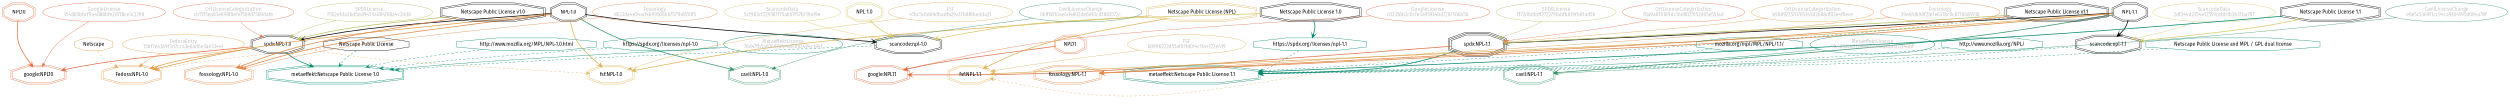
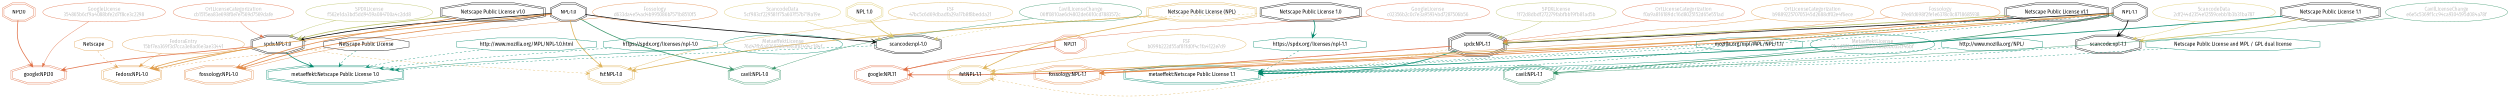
  strict digraph {
    fontname="Fira Sans"
    splines=curved
    node [fontname="Fira Sans" shape=doubleoctagon]
    edge [color="#00876c" fontname="Fira Sans" weight=0.5 arrowhead=vee style=bold]
    n1 [color="#b8bf62" fillcolor="beige;1" fontcolor=gray label="SPDXLicense\nf562e1da3bd5dd9459a084700a4c2dd8" shape=ellipse]
    n2 [label="spdx:NPL-1.0"]
    n3 [color="#e06f45" label="google:NPL10"]
    n4 [color="#e09d4b" label="Fedora:NPL-1.0"]
    n5 [color="#deb256" label="fsf:NPL-1.0"]
    n6 [color="#00876c" label="metaeffekt:Netscape Public License 1.0"]
    n7 [label="NPL-1.0"]
    n8 [label="scancode:npl-1.0"]
    n9 [color="#e18745" label="fossology:NPL-1.0"]
    n10 [color="#379469" label="cavil:NPL-1.0"]
    n11 [label="Netscape Public License v1.0"]
    n12 [color="#b8bf62" fillcolor="beige;1" fontcolor=gray label="SPDXLicense\n1f72d8dbdf272279fabfbb19fb81ad5b" shape=ellipse]
    n13 [label="spdx:NPL-1.1" shape=tripleoctagon]
    n14 [color="#e06f45" label="google:NPL11"]
    n15 [color="#deb256" label="fsf:NPL-1.1"]
    n16 [color="#00876c" label="metaeffekt:Netscape Public License 1.1"]
    n17 [label="NPL-1.1"]
    n18 [label="scancode:npl-1.1"]
    n19 [color="#e18745" label="fossology:NPL-1.1"]
    n20 [color="#379469" label="cavil:NPL-1.1"]
    n21 [label="Netscape Public License v1.1"]
    n22 [color="#e06f45" fillcolor="beige;1" fontcolor=gray label="GoogleLicense\n354865b6cf9a4088bfe2d7f8ce3c2298" shape=ellipse]
    n23 [color="#e06f45" label=NPL10]
    n24 [color="#e06f45" fillcolor="beige;1" fontcolor=gray label="GoogleLicense\nc02356b2c0c7e3a95934bd7287506b56" shape=ellipse]
    n25 [color="#e06f45" label=NPL11]
    n26 [color="#e09d4b" fillcolor="beige;1" fontcolor=gray label="FedoraEntry\n15bf7ea369f3d7cca3e8ad6e3ae33441" shape=ellipse]
    n27 [label="Netscape Public License" shape=octagon]
    n28 [color="#e09d4b" label=Netscape shape=octagon]
    n29 [color="#deb256" fillcolor="beige;1" fontcolor=gray label="FSF\n47bc5c6d69dbadfa29a17b8f8bedda21" shape=ellipse]
    n30 [color="#deb256" label="Netscape Public License (NPL)"]
    n31 [color="#deb256" fillcolor="beige;1" fontcolor=gray label="FSF\nb099b222d55af81fd0f4c1fa4122e7d9" shape=ellipse]
    n32 [color="#dac767" fillcolor="beige;1" fontcolor=gray label="ScancodeData\n5cf983cf229581f75a607f57b719a19e" shape=ellipse]
    n33 [color="#dac767" label="NPL 1.0"]
    n34 [label="Netscape Public License 1.0"]
    n35 [color="#00876c" label="https://spdx.org/licenses/npl-1.1" shape=octagon]
    n36 [color="#dac767" fillcolor="beige;1" fontcolor=gray label="ScancodeData\n2df244d2354e12559cebb1b3b31ba787" shape=ellipse]
    n37 [label="Netscape Public License 1.1"]
    n38 [color="#e18745" fillcolor="beige;1" fontcolor=gray label="Fossology\nd633da4e54ad4b995086b7571b8510f5" shape=ellipse]
    n39 [color="#e18745" fillcolor="beige;1" fontcolor=gray label="Fossology\n39e6fd698f2fe1e6378c0c8718685938" shape=ellipse]
    n40 [color="#e06f45" fillcolor="beige;1" fontcolor=gray label="OrtLicenseCategorization\ncb1515ea83e698f0e7e7569d7569dafe" shape=ellipse]
    n41 [color="#e06f45" fillcolor="beige;1" fontcolor=gray label="OrtLicenseCategorization\nf0a9a816189dc16d8025152d65e551ad" shape=ellipse]
    n42 [color="#e09d4b" fillcolor="beige;1" fontcolor=gray label="OrtLicenseCategorization\nb988922570705345d2688df02e4f6ece" shape=ellipse]
    n43 [color="#379469" fillcolor="beige;1" fontcolor=gray label="CavilLicenseChange\n06ff0810ae6d4802de6610cd7883572c" shape=ellipse]
    n44 [color="#379469" fillcolor="beige;1" fontcolor=gray label="CavilLicenseChange\ne6e5c5369f1cc94ca9304595d084a78f" shape=ellipse]
    n45 [color="#00876c" fillcolor="beige;1" fontcolor=gray label="MetaeffektLicense\n9b4d30be27694ea891a526bcd5cf46bf" shape=ellipse]
    n46 [color="#00876c" label="http://www.mozilla.org/NPL/" shape=octagon]
    n47 [color="#00876c" label="Netscape Public License and MPL / GPL dual license" shape=octagon]
    n48 [color="#00876c" label="mozilla.org/mpl/MPL/NPL/1.1/" shape=octagon]
    n49 [color="#00876c" fillcolor="beige;1" fontcolor=gray label="MetaeffektLicense\n76d47fb5a836920fe4e83f87494c184f" shape=ellipse]
    n50 [color="#00876c" label="http://www.mozilla.org/MPL/NPL-1.0.html" shape=octagon]
    n51 [color="#00876c" label="https://spdx.org/licenses/npl-1.0" shape=octagon]
    n1 -> n2 [color="#b8bf62" arrowhead="" style=""]
    n2 -> n3 [color="#e06f45" weight=0.7]
    n2 -> n4 [color="#e09d4b" weight=0.7]
    n2 -> n5 [color="#deb256" style=dashed]
    n2 -> n6 [weight=0.7]
    n7 -> n2 [weight=0.7 color=""]
    n7 -> n4 [color="#e09d4b" weight=0.7]
    n7 -> n5 [color="#deb256" weight=0.7]
    n7 -> n8 [weight=0.7 color=""]
    n7 -> n9 [color="#e18745" weight=0.7]
    n7 -> n10 [color="#379469" weight=0.7]
    n8 -> n6 [style=dashed]
    n11 -> n2 [color="#b8bf62" weight=0.7]
    n11 -> n9 [color="#e18745" weight=0.7]
    n12 -> n13 [color="#b8bf62" arrowhead="" style=""]
    n13 -> n14 [color="#e06f45" weight=0.7]
    n13 -> n15 [color="#deb256" style=dashed]
    n13 -> n16 [weight=0.7]
    n17 -> n13 [weight=0.7 color=""]
    n17 -> n15 [color="#deb256" weight=0.7]
+   n17 -> n16 [style=dashed]
    n17 -> n18 [weight=0.7 color=""]
    n17 -> n19 [color="#e18745" weight=0.7]
    n17 -> n20 [color="#379469" weight=0.7]
    n18 -> n16 [style=dashed]
    n21 -> n13 [color="#b8bf62" weight=0.7]
    n21 -> n16 [style=dashed]
    n21 -> n19 [color="#e18745" weight=0.7]
    n22 -> n3 [color="#e06f45" arrowhead="" style=""]
    n23 -> n3 [color="#e06f45" weight=0.7]
    n24 -> n14 [color="#e06f45" arrowhead="" style=""]
    n25 -> n14 [color="#e06f45" weight=0.7]
    n26 -> n4 [color="#e09d4b" arrowhead="" style=""]
    n27 -> n4 [color="#e09d4b" style=dashed]
    n27 -> n6 [style=dashed]
    n28 -> n4 [color="#e09d4b" style=dashed]
    n29 -> n5 [color="#deb256" arrowhead="" style=""]
    n30 -> n5 [color="#deb256" weight=0.7]
    n30 -> n15 [color="#deb256" weight=0.7]
    n31 -> n15 [color="#deb256" arrowhead="" style=""]
    n32 -> n8 [color="#dac767" arrowhead="" style=""]
    n33 -> n8 [color="#dac767" weight=0.7]
-   n34 -> n8 [color="#dac767" weight=0.7]
+   n34 -> n8 [color="#dac767" style=dashed weight=0.7]
    n34 -> n35 [weight=0.7]
    n35 -> n16 [style=dashed]
    n36 -> n18 [color="#dac767" arrowhead="" style=""]
    n37 -> n16 [weight=0.7]
    n37 -> n18 [color="#dac767" weight=0.7]
    n38 -> n9 [color="#e18745" arrowhead="" style=""]
    n39 -> n19 [color="#e18745" arrowhead="" style=""]
    n40 -> n2 [color="#e06f45" arrowhead="" style=""]
    n41 -> n13 [color="#e06f45" arrowhead="" style=""]
    n42 -> n13 [color="#e09d4b" arrowhead="" style=""]
    n43 -> n10 [color="#379469" arrowhead="" style=""]
    n44 -> n20 [color="#379469" arrowhead="" style=""]
    n45 -> n16 [arrowhead="" style=""]
    n46 -> n16 [style=dashed]
    n47 -> n16 [style=dashed]
    n48 -> n16 [style=dashed]
    n49 -> n6 [arrowhead="" style=""]
    n50 -> n6 [style=dashed]
    n51 -> n6 [style=dashed]
  }
